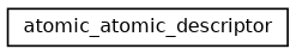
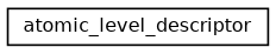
  digraph {
    rankdir=LR
-   n1 [color=black fillcolor=white fontname=Helvetica fontsize=10 height=0.2 label=atomic_atomic_descriptor shape=record style=filled width=0.4]
+   n1 [color=black fillcolor=white fontname=Helvetica fontsize=10 height=0.2 label=atomic_level_descriptor shape=record style=filled width=0.4]
  }
